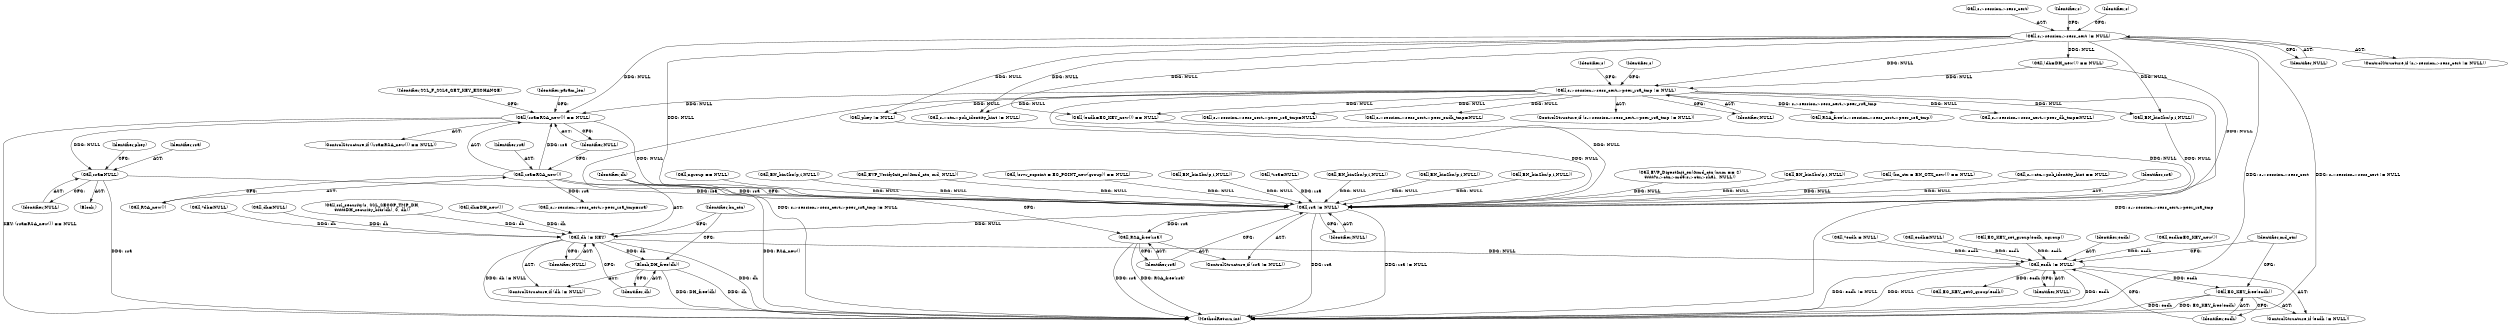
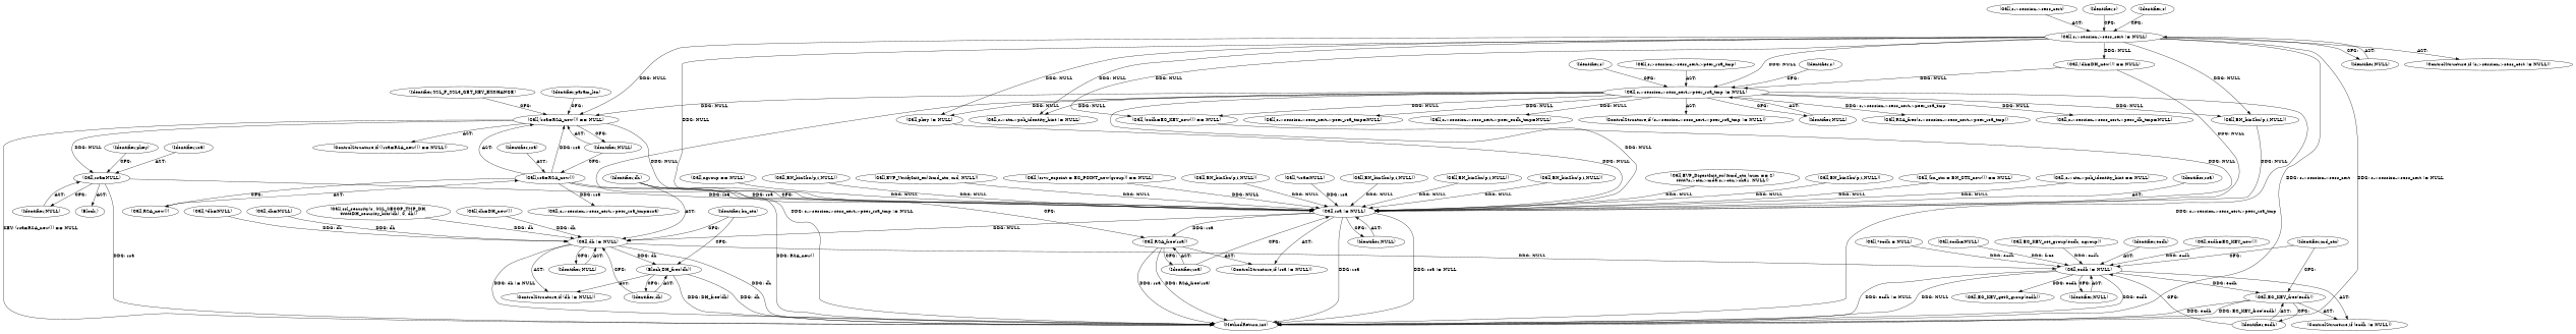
  digraph {
    n1 [label="(Call,rsa=NULL)"]
    n2 [label="(Call,rsa != NULL)"]
    n3 [label="(MethodReturn,int)"]
    n4 [label="(Block,)"]
    n5 [label="(Identifier,NULL)"]
    n6 [label="(Call,RSA_free(rsa))"]
-   n7 [label="(Call,dh != KEY)"]
+   n7 [label="(Call,dh != NULL)"]
    n8 [label="(ControlStructure,if (rsa != NULL))"]
    n9 [label="(Identifier,NULL)"]
    n10 [label="(Call,(rsa=RSA_new()) == NULL)"]
    n11 [label="(ControlStructure,if ((rsa=RSA_new()) == NULL))"]
    n12 [label="(Identifier,NULL)"]
    n13 [label="(Call,pkey != NULL)"]
    n14 [label="(Call,rsa=RSA_new())"]
    n15 [label="(Call,RSA_new())"]
    n16 [label="(Call,s->session->sess_cert->peer_rsa_tmp=rsa)"]
    n17 [label="(Call,s->session->sess_cert != NULL)"]
    n18 [label="(Call,s->session->sess_cert->peer_rsa_tmp != NULL)"]
    n19 [label="(Call,BN_bin2bn(p,i,NULL))"]
    n20 [label="(Call,s->ctx->psk_identity_hint != NULL)"]
    n21 [label="(Call,(ecdh=EC_KEY_new()) == NULL)"]
    n22 [label="(Identifier,NULL)"]
    n23 [label="(Call,(dh=DH_new()) == NULL)"]
    n24 [label="(ControlStructure,if (s->session->sess_cert != NULL))"]
    n25 [label="(Call,s->session->sess_cert->peer_rsa_tmp=NULL)"]
    n26 [label="(Call,s->session->sess_cert->peer_ecdh_tmp=NULL)"]
    n27 [label="(ControlStructure,if (s->session->sess_cert->peer_rsa_tmp != NULL))"]
    n28 [label="(Identifier,NULL)"]
    n29 [label="(Call,RSA_free(s->session->sess_cert->peer_rsa_tmp))"]
    n30 [label="(Call,s->session->sess_cert->peer_dh_tmp=NULL)"]
    n31 [label="(Identifier,rsa)"]
    n32 [label="(Block,DH_free(dh))"]
    n33 [label="(Call,ecdh != NULL)"]
    n34 [label="(ControlStructure,if (dh != NULL))"]
    n35 [label="(Identifier,NULL)"]
    n36 [label="(Identifier,dh)"]
    n37 [label="(Call,EC_KEY_free(ecdh))"]
    n38 [label="(ControlStructure,if (ecdh != NULL))"]
    n39 [label="(Identifier,NULL)"]
    n40 [label="(Call,EC_KEY_get0_group(ecdh))"]
    n41 [label="(Identifier,ecdh)"]
    n42 [label="(Identifier,dh)"]
    n43 [label="(Call,ssl_security(s, SSL_SECOP_TMP_DH,\n\t\t\t\t\t\tDH_security_bits(dh), 0, dh))"]
    n44 [label="(Call,ngroup == NULL)"]
    n45 [label="(Identifier,s)"]
    n46 [label="(Call,s->session->sess_cert)"]
    n47 [label="(Call,BN_bin2bn(p,i,NULL))"]
    n48 [label="(Call,dh=DH_new())"]
    n49 [label="(Identifier,SSL_F_SSL3_GET_KEY_EXCHANGE)"]
    n50 [label="(Call,EVP_VerifyInit_ex(&md_ctx, md, NULL))"]
    n51 [label="(Identifier,ecdh)"]
    n52 [label="(Identifier,rsa)"]
    n53 [label="(Call,(srvr_ecpoint = EC_POINT_new(group)) == NULL)"]
    n54 [label="(Identifier,bn_ctx)"]
    n55 [label="(Call,BN_bin2bn(p,i,NULL))"]
    n56 [label="(Call,*rsa=NULL)"]
    n57 [label="(Call,BN_bin2bn(p,i,NULL))"]
    n58 [label="(Call,ecdh=EC_KEY_new())"]
    n59 [label="(Call,BN_bin2bn(p,i,NULL))"]
    n60 [label="(Identifier,s)"]
    n61 [label="(Call,*dh=NULL)"]
    n62 [label="(Identifier,s)"]
    n63 [label="(Call,BN_bin2bn(p,i,NULL))"]
    n64 [label="(Call,*ecdh = NULL)"]
    n65 [label="(Call,EVP_DigestInit_ex(&md_ctx,(num == 2)\n\t\t\t\t\t?s->ctx->md5:s->ctx->sha1, NULL))"]
    n66 [label="(Identifier,md_ctx)"]
    n67 [label="(Call,BN_bin2bn(p,i,NULL))"]
+   n68 [label="(Call,s->session->sess_cert->peer_rsa_tmp)"]
    n69 [label="(Call,(bn_ctx = BN_CTX_new()) == NULL)"]
    n70 [label="(Identifier,pkey)"]
    n71 [label="(Identifier,rsa)"]
    n72 [label="(Call,s->ctx->psk_identity_hint == NULL)"]
    n73 [label="(Identifier,param_len)"]
    n74 [label="(Call,ecdh=NULL)"]
    n75 [label="(Identifier,s)"]
    n76 [label="(Call,EC_KEY_set_group(ecdh, ngroup))"]
    n77 [label="(Call,dh=NULL)"]
    n78 [label="(Identifier,rsa)"]
    n1 -> n2 [label="DDG: rsa"]
    n1 -> n3 [label="DDG: rsa"]
    n1 -> n4 [label="AST: "]
    n1 -> n5 [label="CFG: "]
    n2 -> n3 [label="DDG: rsa"]
    n2 -> n3 [label="DDG: rsa != NULL"]
    n2 -> n6 [label="DDG: rsa"]
    n2 -> n7 [label="DDG: NULL"]
    n2 -> n8 [label="AST: "]
    n2 -> n9 [label="CFG: "]
    n5 -> n1 [label="AST: "]
    n6 -> n3 [label="DDG: RSA_free(rsa)"]
    n6 -> n3 [label="DDG: rsa"]
    n6 -> n8 [label="AST: "]
    n6 -> n31 [label="CFG: "]
    n7 -> n3 [label="DDG: dh != NULL"]
    n7 -> n3 [label="DDG: dh"]
    n7 -> n32 [label="DDG: dh"]
    n7 -> n33 [label="DDG: NULL"]
    n7 -> n34 [label="AST: "]
    n7 -> n35 [label="CFG: "]
    n9 -> n2 [label="AST: "]
    n10 -> n1 [label="DDG: NULL"]
    n10 -> n2 [label="DDG: NULL"]
    n10 -> n3 [label="KEY: (rsa=RSA_new()) == NULL"]
    n10 -> n11 [label="AST: "]
    n10 -> n12 [label="CFG: "]
    n12 -> n10 [label="AST: "]
    n12 -> n14 [label="CFG: "]
    n13 -> n2 [label="DDG: NULL"]
    n14 -> n2 [label="DDG: rsa"]
    n14 -> n3 [label="DDG: RSA_new()"]
    n14 -> n10 [label="AST: "]
    n14 -> n10 [label="DDG: rsa"]
    n14 -> n15 [label="CFG: "]
    n14 -> n16 [label="DDG: rsa"]
    n15 -> n14 [label="AST: "]
    n17 -> n2 [label="DDG: NULL"]
    n17 -> n3 [label="DDG: s->session->sess_cert"]
    n17 -> n3 [label="DDG: s->session->sess_cert != NULL"]
    n17 -> n10 [label="DDG: NULL"]
    n17 -> n13 [label="DDG: NULL"]
    n17 -> n18 [label="DDG: NULL"]
    n17 -> n19 [label="DDG: NULL"]
    n17 -> n20 [label="DDG: NULL"]
    n17 -> n21 [label="DDG: NULL"]
    n17 -> n22 [label="CFG: "]
    n17 -> n23 [label="DDG: NULL"]
    n17 -> n24 [label="AST: "]
    n18 -> n2 [label="DDG: NULL"]
    n18 -> n3 [label="DDG: s->session->sess_cert->peer_rsa_tmp != NULL"]
    n18 -> n3 [label="DDG: s->session->sess_cert->peer_rsa_tmp"]
    n18 -> n10 [label="DDG: NULL"]
    n18 -> n13 [label="DDG: NULL"]
    n18 -> n19 [label="DDG: NULL"]
    n18 -> n20 [label="DDG: NULL"]
    n18 -> n21 [label="DDG: NULL"]
    n18 -> n25 [label="DDG: NULL"]
    n18 -> n26 [label="DDG: NULL"]
    n18 -> n27 [label="AST: "]
    n18 -> n28 [label="CFG: "]
    n18 -> n29 [label="DDG: s->session->sess_cert->peer_rsa_tmp"]
    n18 -> n30 [label="DDG: NULL"]
    n19 -> n2 [label="DDG: NULL"]
    n21 -> n2 [label="DDG: NULL"]
    n22 -> n17 [label="AST: "]
    n23 -> n2 [label="DDG: NULL"]
    n23 -> n18 [label="DDG: NULL"]
    n28 -> n18 [label="AST: "]
    n31 -> n2 [label="CFG: "]
    n31 -> n6 [label="AST: "]
    n32 -> n3 [label="DDG: DH_free(dh)"]
    n32 -> n3 [label="DDG: dh"]
    n32 -> n34 [label="AST: "]
    n32 -> n36 [label="CFG: "]
    n33 -> n3 [label="DDG: ecdh"]
    n33 -> n3 [label="DDG: ecdh != NULL"]
    n33 -> n3 [label="DDG: NULL"]
    n33 -> n37 [label="DDG: ecdh"]
    n33 -> n38 [label="AST: "]
    n33 -> n39 [label="CFG: "]
    n33 -> n40 [label="DDG: ecdh"]
    n35 -> n7 [label="AST: "]
    n36 -> n7 [label="CFG: "]
    n36 -> n32 [label="AST: "]
    n37 -> n3 [label="DDG: EC_KEY_free(ecdh)"]
    n37 -> n3 [label="DDG: ecdh"]
    n37 -> n38 [label="AST: "]
    n37 -> n41 [label="CFG: "]
    n39 -> n33 [label="AST: "]
    n41 -> n33 [label="CFG: "]
    n41 -> n37 [label="AST: "]
    n42 -> n2 [label="CFG: "]
    n42 -> n6 [label="CFG: "]
    n42 -> n7 [label="AST: "]
    n43 -> n7 [label="DDG: dh"]
    n44 -> n2 [label="DDG: NULL"]
    n45 -> n18 [label="CFG: "]
    n46 -> n17 [label="AST: "]
    n47 -> n2 [label="DDG: NULL"]
    n48 -> n7 [label="DDG: dh"]
    n49 -> n10 [label="CFG: "]
    n50 -> n2 [label="DDG: NULL"]
    n51 -> n33 [label="AST: "]
    n52 -> n14 [label="AST: "]
    n53 -> n2 [label="DDG: NULL"]
    n54 -> n7 [label="CFG: "]
    n54 -> n32 [label="CFG: "]
    n55 -> n2 [label="DDG: NULL"]
    n56 -> n2 [label="DDG: rsa"]
    n57 -> n2 [label="DDG: NULL"]
    n58 -> n33 [label="DDG: ecdh"]
    n59 -> n2 [label="DDG: NULL"]
    n60 -> n18 [label="CFG: "]
    n61 -> n7 [label="DDG: dh"]
    n62 -> n17 [label="CFG: "]
    n63 -> n2 [label="DDG: NULL"]
    n64 -> n33 [label="DDG: ecdh"]
    n65 -> n2 [label="DDG: NULL"]
    n66 -> n33 [label="CFG: "]
    n66 -> n37 [label="CFG: "]
    n67 -> n2 [label="DDG: NULL"]
+   n68 -> n18 [label="AST: "]
    n69 -> n2 [label="DDG: NULL"]
    n70 -> n1 [label="CFG: "]
    n71 -> n1 [label="AST: "]
    n72 -> n2 [label="DDG: NULL"]
    n73 -> n10 [label="CFG: "]
-   n74 -> n33 [label="DDG: ecdh"]
+   n74 -> n33 [label="DDG: free"]
    n75 -> n17 [label="CFG: "]
    n76 -> n33 [label="DDG: ecdh"]
    n77 -> n7 [label="DDG: dh"]
    n78 -> n2 [label="AST: "]
  }
